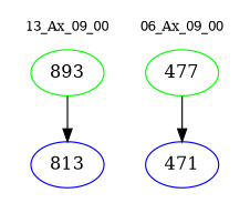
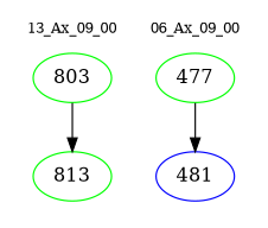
  digraph {
    node [color=green]
    edge [color=black]
-   n1 [label=893]
-   n2 [color=blue label=813]
+   n1 [label=803]
+   n2 [label=813]
    n3 [label=477]
-   n4 [color=blue label=471]
+   n4 [color=blue label=481]
    subgraph cluster_1 {
      color=white
      fontsize=10
      label="13_Ax_09_00"
      n1
      n2
    }
    subgraph cluster_2 {
      color=white
      fontsize=10
      label="06_Ax_09_00"
      n3
      n4
    }
    n1 -> n2
    n3 -> n4
  }
